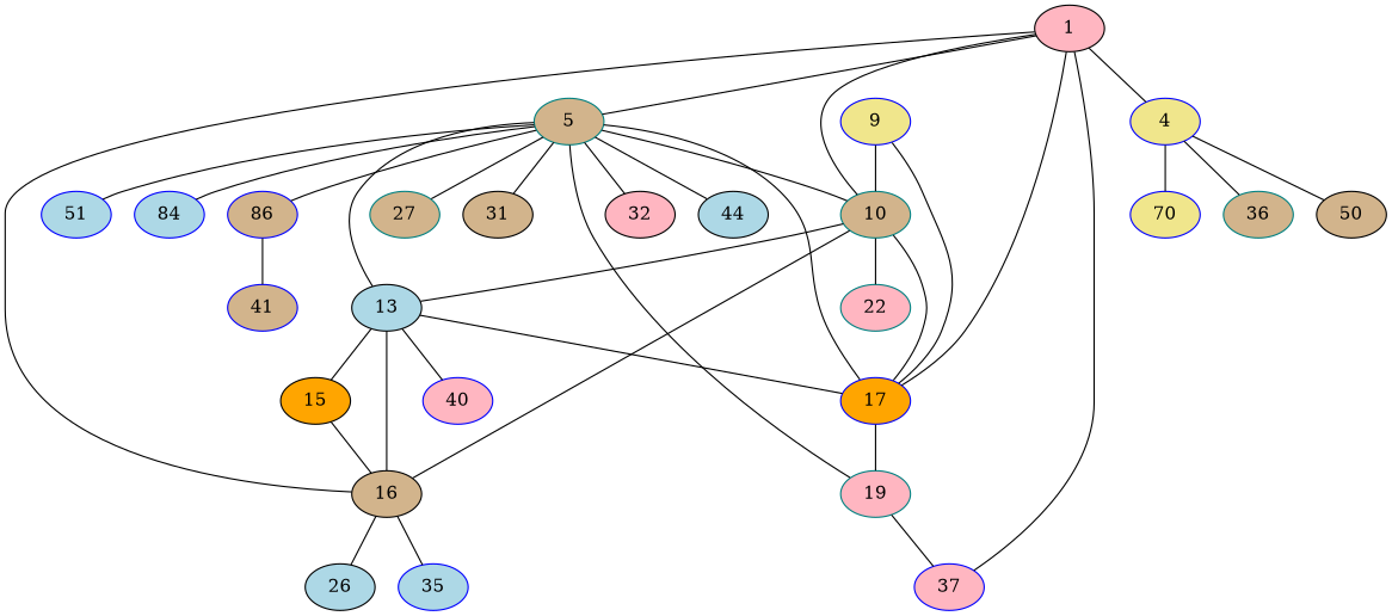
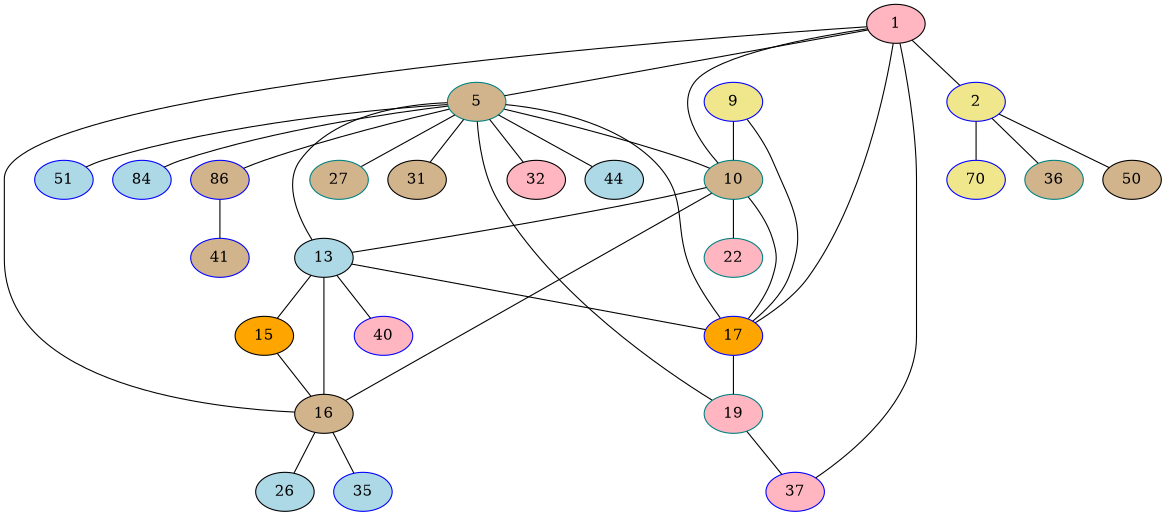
  graph {
    node [color=blue fillcolor=tan style=filled]
    1 [color=black fillcolor=lightpink super="+2+61+62+81+85"]
-   4 [fillcolor=khaki super="+25"]
+   4 [fillcolor=khaki super="+25" label=2]
    5 [color=teal super="+6+60+7+8"]
    10 [color=teal super="+11+46"]
    16 [color=black super="+30+33+87+45"]
    17 [fillcolor=orange super="+38"]
    37 [fillcolor=lightpink]
    36 [color=teal]
    50 [color=black]
    70 [fillcolor=khaki]
    19 [color=teal fillcolor=lightpink super="+21+65"]
    13 [color=black fillcolor=lightblue super="+14"]
    27 [color=teal super="+34"]
    31 [color=black super="+53"]
    32 [color=black fillcolor=lightpink]
    44 [color=black fillcolor=lightblue]
    51 [fillcolor=lightblue]
    84 [fillcolor=lightblue]
    86
    22 [color=teal fillcolor=lightpink]
    26 [color=black fillcolor=lightblue]
    35 [fillcolor=lightblue]
    15 [color=black fillcolor=orange super="+28+42"]
    40 [fillcolor=lightpink]
    41 [super="+66"]
    9 [fillcolor=khaki super="+12+49"]
    1 -- 4 [weight=4]
    1 -- 5 [weight=2]
    1 -- 10
    1 -- 16
    1 -- 17
    1 -- 37
    4 -- 36
    4 -- 50
    4 -- 70
    5 -- 10
    5 -- 17 [weight=2]
    5 -- 19
    5 -- 13 [weight=2]
    5 -- 27
    5 -- 31
    5 -- 32
    5 -- 44
    5 -- 51
    5 -- 84
    5 -- 86
    10 -- 16
    10 -- 17
    10 -- 13
    10 -- 22
    16 -- 26
    16 -- 35
    17 -- 19
    19 -- 37
    13 -- 16 [weight=2]
    13 -- 17
    13 -- 15 [weight=2]
    13 -- 40
    86 -- 41
    15 -- 16
    9 -- 10 [weight=4]
    9 -- 17
  }
